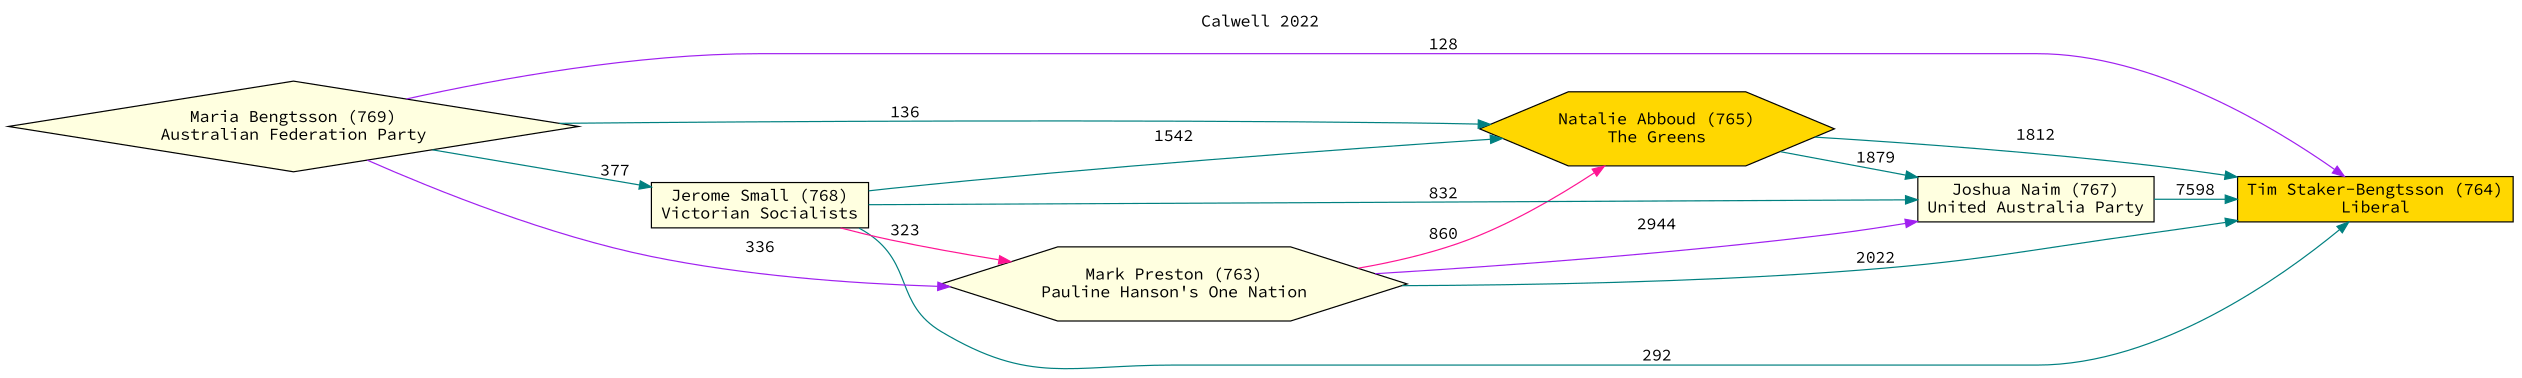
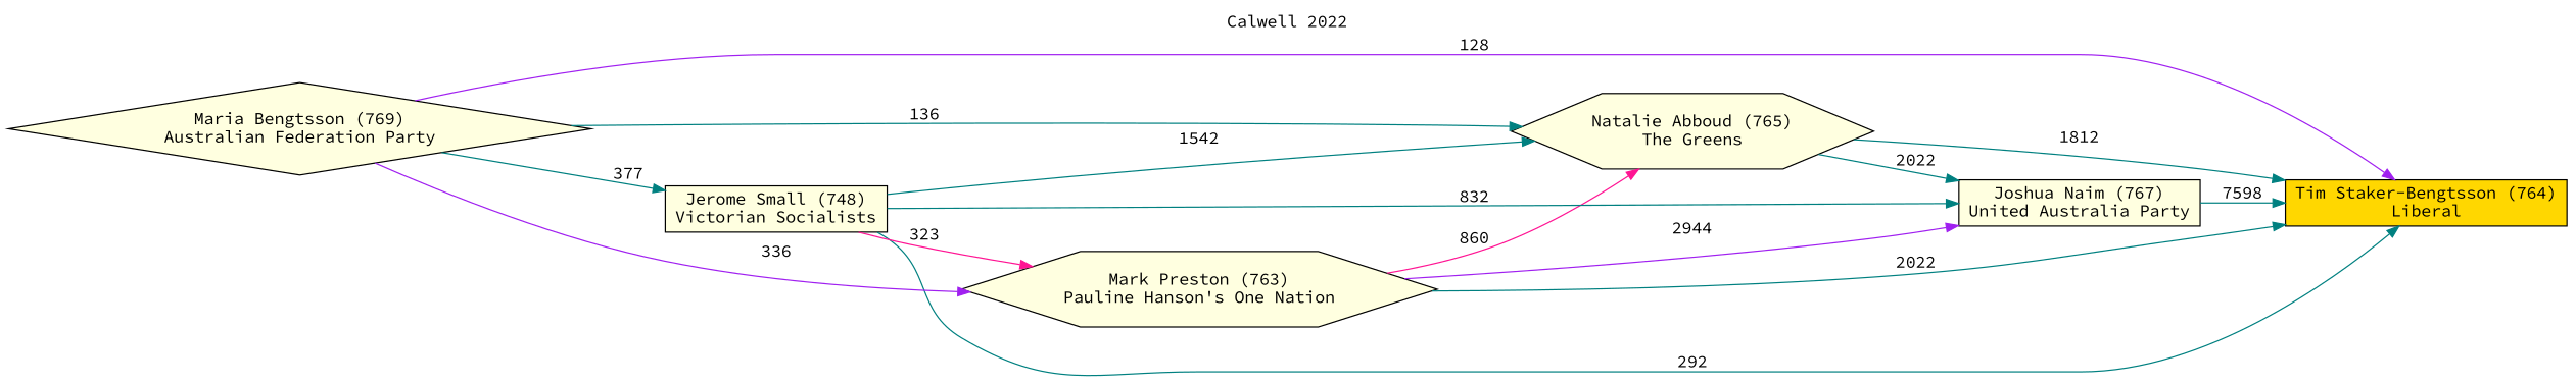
  digraph {
    fontname="Source Code Pro"
    label="Calwell 2022"
    labelloc=t
    mclimit=10
    rankdir=LR
    node [fillcolor=lightyellow fontname="Source Code Pro" shape=box style=filled]
    edge [color=teal fontname="Source Code Pro"]
    n1 [fillcolor=gold label="Tim Staker-Bengtsson (764)\nLiberal"]
    n2 [label="Joshua Naim (767)\nUnited Australia Party"]
-   n3 [fillcolor=gold label="Natalie Abboud (765)\nThe Greens" shape=hexagon]
+   n3 [label="Natalie Abboud (765)\nThe Greens" shape=hexagon]
    n4 [label="Mark Preston (763)\nPauline Hanson's One Nation" shape=hexagon]
-   n5 [label="Jerome Small (768)\nVictorian Socialists"]
+   n5 [label="Jerome Small (748)\nVictorian Socialists"]
    n6 [label="Maria Bengtsson (769)\nAustralian Federation Party" shape=diamond]
    n2 -> n1 [label=7598]
    n3 -> n1 [label=1812]
-   n3 -> n2 [label=1879]
+   n3 -> n2 [label=2022]
    n4 -> n1 [label=2022]
    n4 -> n2 [color=purple label=2944]
    n4 -> n3 [color=deeppink label=860]
    n5 -> n1 [label=292]
    n5 -> n2 [label=832]
    n5 -> n3 [label=1542]
    n5 -> n4 [color=deeppink label=323]
    n6 -> n1 [color=purple label=128]
    n6 -> n3 [label=136]
    n6 -> n4 [color=purple label=336]
    n6 -> n5 [label=377]
  }
